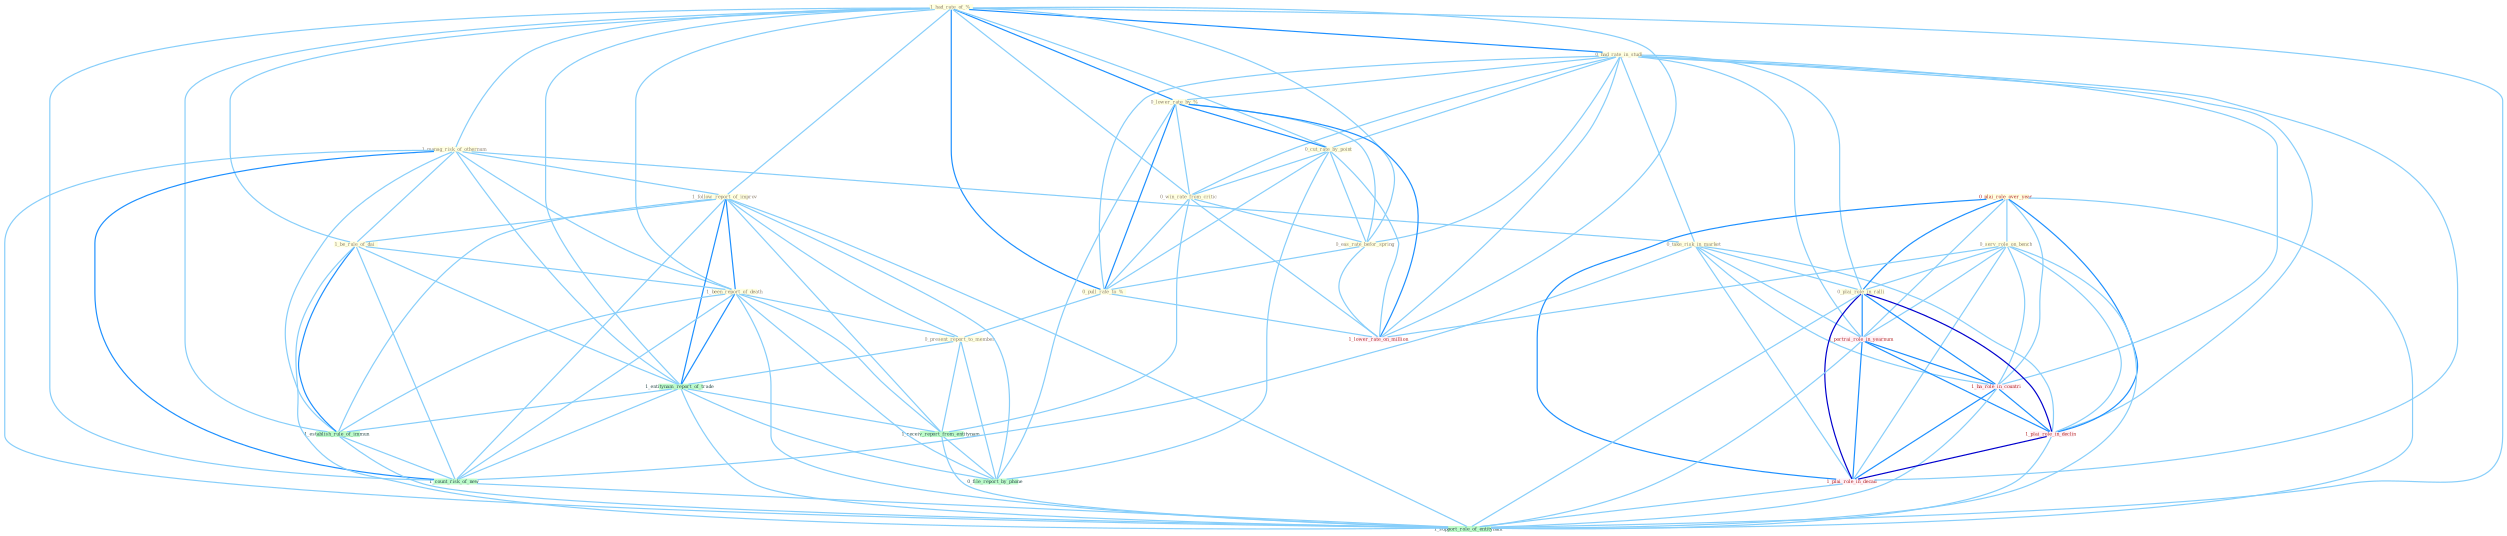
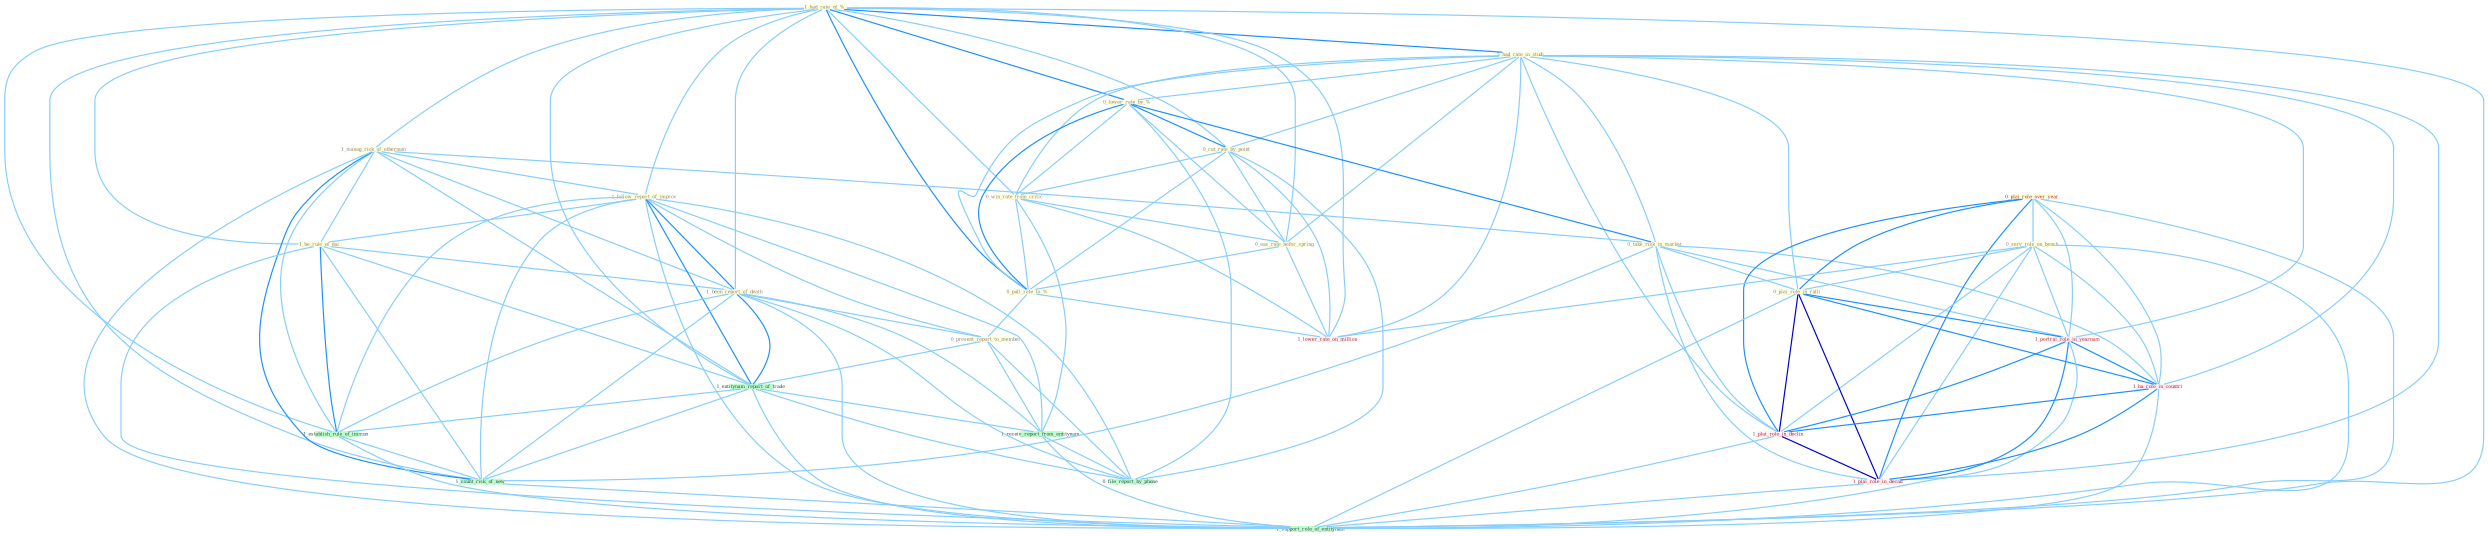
  graph {
    node [color="#ffffe0" fixedsize=true fontcolor="#8b7d6b" fontsize=4 shape=polygon style=filled]
    edge [color="#87cefa" w=1]
    "1_had_rate_of_% " [height=.06 width=.5]
    "1_manag_risk_of_othernum " [height=.06 width=.5]
-   "0_had_rate_in_studi " [height=.06 width=.5]
+   "0_had_rate_in_studi " [height=.06 width=.5 label="5_had_rate_in_studi"]
    "0_lower_rate_by_% " [height=.06 width=.5]
    "1_follow_report_of_improv " [height=.06 width=.5]
    "0_take_risk_in_market " [height=.06 width=.5]
    "1_be_rule_of_dai " [height=.06 width=.5]
    "0_plai_role_over_year " [fontcolor="#b22222" height=.06 width=.5]
    "0_cut_rate_by_point " [height=.06 width=.5]
    "0_win_rate_from_critic " [height=.06 width=.5]
    "0_eas_rate_befor_spring " [height=.06 width=.5]
    "0_pull_rate_to_% " [height=.06 width=.5]
    "1_been_report_of_death " [height=.06 width=.5]
    "0_present_report_to_member " [height=.06 width=.5]
    "0_serv_role_on_bench " [height=.06 width=.5]
    "0_plai_role_in_ralli " [height=.06 width=.5]
    "1_portrai_role_in_yearnum " [color="#fff0f5" fontcolor="#b22222" height=.06 width=.5]
    "1_ha_role_in_countri " [color="#fff0f5" fontcolor="#b22222" height=.06 width=.5]
    "1_lower_rate_on_million " [color="#fff0f5" fontcolor="#b22222" height=.06 width=.5]
    "1_plai_role_in_declin " [color="#fff0f5" fontcolor="#b22222" height=.06 width=.5]
    "1_plai_role_in_decad " [color="#fff0f5" fontcolor="#b22222" height=.06 width=.5]
    "1_entitynam_report_of_trade " [color="#BDFCC9" fontcolor="#2f4f4f" height=.06 width=.5]
    "1_establish_rule_of_immun " [color="#BDFCC9" fontcolor="#2f4f4f" height=.06 width=.5]
    "1_count_risk_of_new " [color="#BDFCC9" fontcolor="#2f4f4f" height=.06 width=.5]
    "1_support_role_of_entitynam " [color="#BDFCC9" fontcolor="#2f4f4f" height=.06 width=.5]
    "0_file_report_by_phone " [color="#BDFCC9" fontcolor="#2f4f4f" height=.06 width=.5]
    "1_receiv_report_from_entitynam " [color="#BDFCC9" fontcolor="#2f4f4f" height=.06 width=.5]
    subgraph sub_1 {
      "1_had_rate_of_% "
      "1_manag_risk_of_othernum "
      "0_had_rate_in_studi "
      "0_lower_rate_by_% "
      "1_follow_report_of_improv "
      "0_take_risk_in_market "
      "1_be_rule_of_dai "
      "0_plai_role_over_year "
      "0_cut_rate_by_point "
      "0_win_rate_from_critic "
      "0_eas_rate_befor_spring "
      "0_pull_rate_to_% "
      "1_been_report_of_death "
      "0_present_report_to_member "
      "0_serv_role_on_bench "
      "0_plai_role_in_ralli "
    }
    subgraph sub_2 {
      "1_portrai_role_in_yearnum "
      "1_ha_role_in_countri "
      "1_lower_rate_on_million "
      "1_plai_role_in_declin "
      "1_plai_role_in_decad "
    }
    "1_had_rate_of_% " -- "1_manag_risk_of_othernum "
    "1_had_rate_of_% " -- "0_had_rate_in_studi " [color="#1e90ff" w=2]
    "1_had_rate_of_% " -- "0_lower_rate_by_% " [color="#1e90ff" w=2]
    "1_had_rate_of_% " -- "1_follow_report_of_improv "
    "1_had_rate_of_% " -- "1_be_rule_of_dai "
    "1_had_rate_of_% " -- "0_cut_rate_by_point "
    "1_had_rate_of_% " -- "0_win_rate_from_critic "
    "1_had_rate_of_% " -- "0_eas_rate_befor_spring "
    "1_had_rate_of_% " -- "0_pull_rate_to_% " [color="#1e90ff" w=2]
    "1_had_rate_of_% " -- "1_been_report_of_death "
    "1_had_rate_of_% " -- "1_lower_rate_on_million "
    "1_had_rate_of_% " -- "1_entitynam_report_of_trade "
    "1_had_rate_of_% " -- "1_establish_rule_of_immun "
    "1_had_rate_of_% " -- "1_count_risk_of_new "
    "1_had_rate_of_% " -- "1_support_role_of_entitynam "
    "1_manag_risk_of_othernum " -- "1_follow_report_of_improv "
    "1_manag_risk_of_othernum " -- "0_take_risk_in_market "
    "1_manag_risk_of_othernum " -- "1_be_rule_of_dai "
    "1_manag_risk_of_othernum " -- "1_been_report_of_death "
    "1_manag_risk_of_othernum " -- "1_entitynam_report_of_trade "
    "1_manag_risk_of_othernum " -- "1_establish_rule_of_immun "
    "1_manag_risk_of_othernum " -- "1_count_risk_of_new " [color="#1e90ff" w=2]
    "1_manag_risk_of_othernum " -- "1_support_role_of_entitynam "
    "0_had_rate_in_studi " -- "0_lower_rate_by_% "
    "0_had_rate_in_studi " -- "0_take_risk_in_market "
    "0_had_rate_in_studi " -- "0_cut_rate_by_point "
    "0_had_rate_in_studi " -- "0_win_rate_from_critic "
    "0_had_rate_in_studi " -- "0_eas_rate_befor_spring "
    "0_had_rate_in_studi " -- "0_pull_rate_to_% "
    "0_had_rate_in_studi " -- "0_plai_role_in_ralli "
    "0_had_rate_in_studi " -- "1_portrai_role_in_yearnum "
    "0_had_rate_in_studi " -- "1_ha_role_in_countri "
    "0_had_rate_in_studi " -- "1_lower_rate_on_million "
    "0_had_rate_in_studi " -- "1_plai_role_in_declin "
    "0_had_rate_in_studi " -- "1_plai_role_in_decad "
    "0_lower_rate_by_% " -- "0_cut_rate_by_point " [color="#1e90ff" w=2]
    "0_lower_rate_by_% " -- "0_win_rate_from_critic "
    "0_lower_rate_by_% " -- "0_eas_rate_befor_spring "
    "0_lower_rate_by_% " -- "0_pull_rate_to_% " [color="#1e90ff" w=2]
-   "0_lower_rate_by_% " -- "1_lower_rate_on_million " [color="#1e90ff" w=2]
+   "0_lower_rate_by_% " -- "0_take_risk_in_market " [color="#1e90ff" w=2]
    "0_lower_rate_by_% " -- "0_file_report_by_phone "
    "1_follow_report_of_improv " -- "1_be_rule_of_dai "
    "1_follow_report_of_improv " -- "1_been_report_of_death " [color="#1e90ff" w=2]
    "1_follow_report_of_improv " -- "0_present_report_to_member "
    "1_follow_report_of_improv " -- "1_entitynam_report_of_trade " [color="#1e90ff" w=2]
    "1_follow_report_of_improv " -- "1_establish_rule_of_immun "
    "1_follow_report_of_improv " -- "1_count_risk_of_new "
    "1_follow_report_of_improv " -- "1_support_role_of_entitynam "
    "1_follow_report_of_improv " -- "0_file_report_by_phone "
    "1_follow_report_of_improv " -- "1_receiv_report_from_entitynam "
    "0_take_risk_in_market " -- "0_plai_role_in_ralli "
    "0_take_risk_in_market " -- "1_portrai_role_in_yearnum "
    "0_take_risk_in_market " -- "1_ha_role_in_countri "
    "0_take_risk_in_market " -- "1_plai_role_in_declin "
    "0_take_risk_in_market " -- "1_plai_role_in_decad "
    "0_take_risk_in_market " -- "1_count_risk_of_new "
    "1_be_rule_of_dai " -- "1_been_report_of_death "
    "1_be_rule_of_dai " -- "1_entitynam_report_of_trade "
    "1_be_rule_of_dai " -- "1_establish_rule_of_immun " [color="#1e90ff" w=2]
    "1_be_rule_of_dai " -- "1_count_risk_of_new "
    "1_be_rule_of_dai " -- "1_support_role_of_entitynam "
    "0_plai_role_over_year " -- "0_serv_role_on_bench "
    "0_plai_role_over_year " -- "0_plai_role_in_ralli " [color="#1e90ff" w=2]
    "0_plai_role_over_year " -- "1_portrai_role_in_yearnum "
    "0_plai_role_over_year " -- "1_ha_role_in_countri "
    "0_plai_role_over_year " -- "1_plai_role_in_declin " [color="#1e90ff" w=2]
    "0_plai_role_over_year " -- "1_plai_role_in_decad " [color="#1e90ff" w=2]
    "0_plai_role_over_year " -- "1_support_role_of_entitynam "
    "0_cut_rate_by_point " -- "0_win_rate_from_critic "
    "0_cut_rate_by_point " -- "0_eas_rate_befor_spring "
    "0_cut_rate_by_point " -- "0_pull_rate_to_% "
    "0_cut_rate_by_point " -- "1_lower_rate_on_million "
    "0_cut_rate_by_point " -- "0_file_report_by_phone "
    "0_win_rate_from_critic " -- "0_eas_rate_befor_spring "
    "0_win_rate_from_critic " -- "0_pull_rate_to_% "
    "0_win_rate_from_critic " -- "1_lower_rate_on_million "
    "0_win_rate_from_critic " -- "1_receiv_report_from_entitynam "
    "0_eas_rate_befor_spring " -- "0_pull_rate_to_% "
    "0_eas_rate_befor_spring " -- "1_lower_rate_on_million "
    "0_pull_rate_to_% " -- "0_present_report_to_member "
    "0_pull_rate_to_% " -- "1_lower_rate_on_million "
    "1_been_report_of_death " -- "0_present_report_to_member "
    "1_been_report_of_death " -- "1_entitynam_report_of_trade " [color="#1e90ff" w=2]
    "1_been_report_of_death " -- "1_establish_rule_of_immun "
    "1_been_report_of_death " -- "1_count_risk_of_new "
    "1_been_report_of_death " -- "1_support_role_of_entitynam "
    "1_been_report_of_death " -- "0_file_report_by_phone "
    "1_been_report_of_death " -- "1_receiv_report_from_entitynam "
    "0_present_report_to_member " -- "1_entitynam_report_of_trade "
    "0_present_report_to_member " -- "0_file_report_by_phone "
    "0_present_report_to_member " -- "1_receiv_report_from_entitynam "
    "0_serv_role_on_bench " -- "0_plai_role_in_ralli "
    "0_serv_role_on_bench " -- "1_portrai_role_in_yearnum "
    "0_serv_role_on_bench " -- "1_ha_role_in_countri "
    "0_serv_role_on_bench " -- "1_lower_rate_on_million "
    "0_serv_role_on_bench " -- "1_plai_role_in_declin "
    "0_serv_role_on_bench " -- "1_plai_role_in_decad "
    "0_serv_role_on_bench " -- "1_support_role_of_entitynam "
    "0_plai_role_in_ralli " -- "1_portrai_role_in_yearnum " [color="#1e90ff" w=2]
    "0_plai_role_in_ralli " -- "1_ha_role_in_countri " [color="#1e90ff" w=2]
    "0_plai_role_in_ralli " -- "1_plai_role_in_declin " [color="#0000cd" w=3]
    "0_plai_role_in_ralli " -- "1_plai_role_in_decad " [color="#0000cd" w=3]
    "0_plai_role_in_ralli " -- "1_support_role_of_entitynam "
    "1_portrai_role_in_yearnum " -- "1_ha_role_in_countri " [color="#1e90ff" w=2]
    "1_portrai_role_in_yearnum " -- "1_plai_role_in_declin " [color="#1e90ff" w=2]
    "1_portrai_role_in_yearnum " -- "1_plai_role_in_decad " [color="#1e90ff" w=2]
    "1_portrai_role_in_yearnum " -- "1_support_role_of_entitynam "
    "1_ha_role_in_countri " -- "1_plai_role_in_declin " [color="#1e90ff" w=2]
    "1_ha_role_in_countri " -- "1_plai_role_in_decad " [color="#1e90ff" w=2]
    "1_ha_role_in_countri " -- "1_support_role_of_entitynam "
    "1_plai_role_in_declin " -- "1_plai_role_in_decad " [color="#0000cd" w=3]
    "1_plai_role_in_declin " -- "1_support_role_of_entitynam "
    "1_plai_role_in_decad " -- "1_support_role_of_entitynam "
    "1_entitynam_report_of_trade " -- "1_establish_rule_of_immun "
    "1_entitynam_report_of_trade " -- "1_count_risk_of_new "
    "1_entitynam_report_of_trade " -- "1_support_role_of_entitynam "
    "1_entitynam_report_of_trade " -- "0_file_report_by_phone "
    "1_entitynam_report_of_trade " -- "1_receiv_report_from_entitynam "
    "1_establish_rule_of_immun " -- "1_count_risk_of_new "
    "1_establish_rule_of_immun " -- "1_support_role_of_entitynam "
    "1_count_risk_of_new " -- "1_support_role_of_entitynam "
    "1_receiv_report_from_entitynam " -- "1_support_role_of_entitynam "
    "1_receiv_report_from_entitynam " -- "0_file_report_by_phone "
  }
